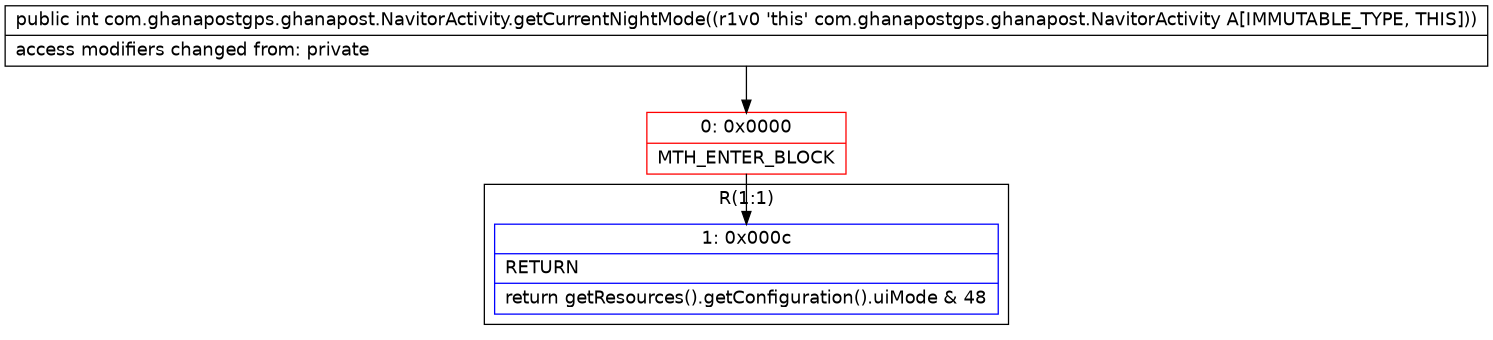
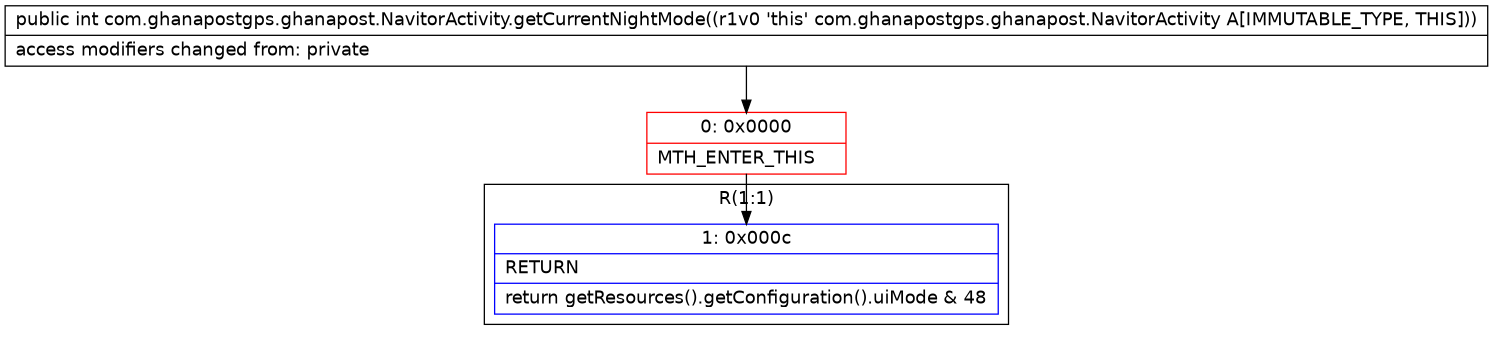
  digraph {
    fontname="DejaVu Sans"
    node [shape=record fontname="DejaVu Sans"]
    edge [fontname="DejaVu Sans"]
    n1 [color=blue label="{1\:\ 0x000c|RETURN\l|return getResources().getConfiguration().uiMode & 48\l}"]
-   n2 [color=red label="{0\:\ 0x0000|MTH_ENTER_BLOCK\l}"]
+   n2 [color=red label="{0\:\ 0x0000|MTH_ENTER_THIS\l}"]
    n3 [label="{public int com.ghanapostgps.ghanapost.NavitorActivity.getCurrentNightMode((r1v0 'this' com.ghanapostgps.ghanapost.NavitorActivity A[IMMUTABLE_TYPE, THIS]))  | access modifiers changed from: private\l}"]
    subgraph cluster_1 {
      label="R(1:1)"
      n1
    }
    n2 -> n1
    n3 -> n2
  }
